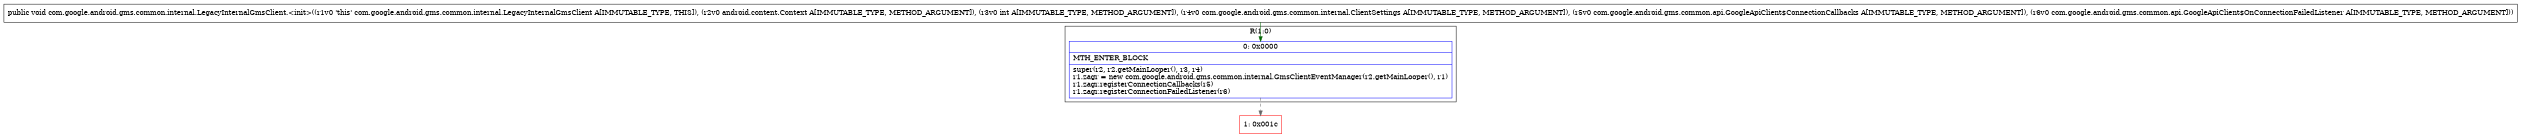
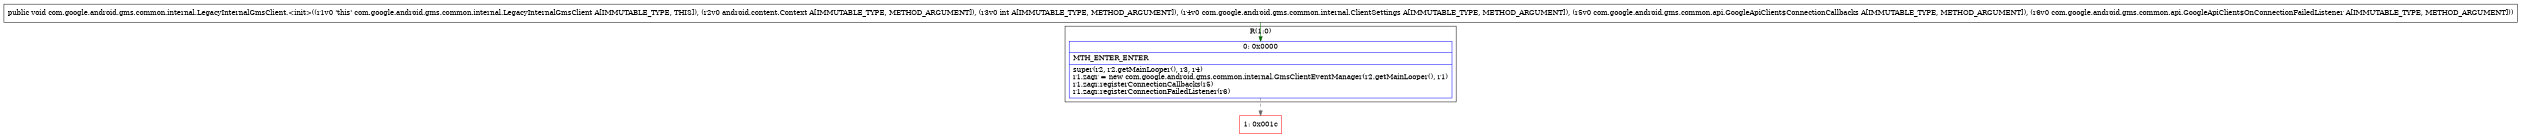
  digraph {
    node [shape=record]
-   n1 [color=blue label="{0\:\ 0x0000|MTH_ENTER_BLOCK\l|super(r2, r2.getMainLooper(), r3, r4)\lr1.zagr = new com.google.android.gms.common.internal.GmsClientEventManager(r2.getMainLooper(), r1)\lr1.zagr.registerConnectionCallbacks(r5)\lr1.zagr.registerConnectionFailedListener(r6)\l}"]
+   n1 [color=blue label="{0\:\ 0x0000|MTH_ENTER_ENTER\l|super(r2, r2.getMainLooper(), r3, r4)\lr1.zagr = new com.google.android.gms.common.internal.GmsClientEventManager(r2.getMainLooper(), r1)\lr1.zagr.registerConnectionCallbacks(r5)\lr1.zagr.registerConnectionFailedListener(r6)\l}"]
    n2 [color=red label="{1\:\ 0x001c}"]
    n3 [label="{public void com.google.android.gms.common.internal.LegacyInternalGmsClient.\<init\>((r1v0 'this' com.google.android.gms.common.internal.LegacyInternalGmsClient A[IMMUTABLE_TYPE, THIS]), (r2v0 android.content.Context A[IMMUTABLE_TYPE, METHOD_ARGUMENT]), (r3v0 int A[IMMUTABLE_TYPE, METHOD_ARGUMENT]), (r4v0 com.google.android.gms.common.internal.ClientSettings A[IMMUTABLE_TYPE, METHOD_ARGUMENT]), (r5v0 com.google.android.gms.common.api.GoogleApiClient$ConnectionCallbacks A[IMMUTABLE_TYPE, METHOD_ARGUMENT]), (r6v0 com.google.android.gms.common.api.GoogleApiClient$OnConnectionFailedListener A[IMMUTABLE_TYPE, METHOD_ARGUMENT])) }"]
    subgraph cluster_1 {
      label="R(1:0)"
      n1
    }
    n1 -> n2 [color=gray40 style=dashed]
    n3 -> n1 [color=darkgreen style=solid]
  }
